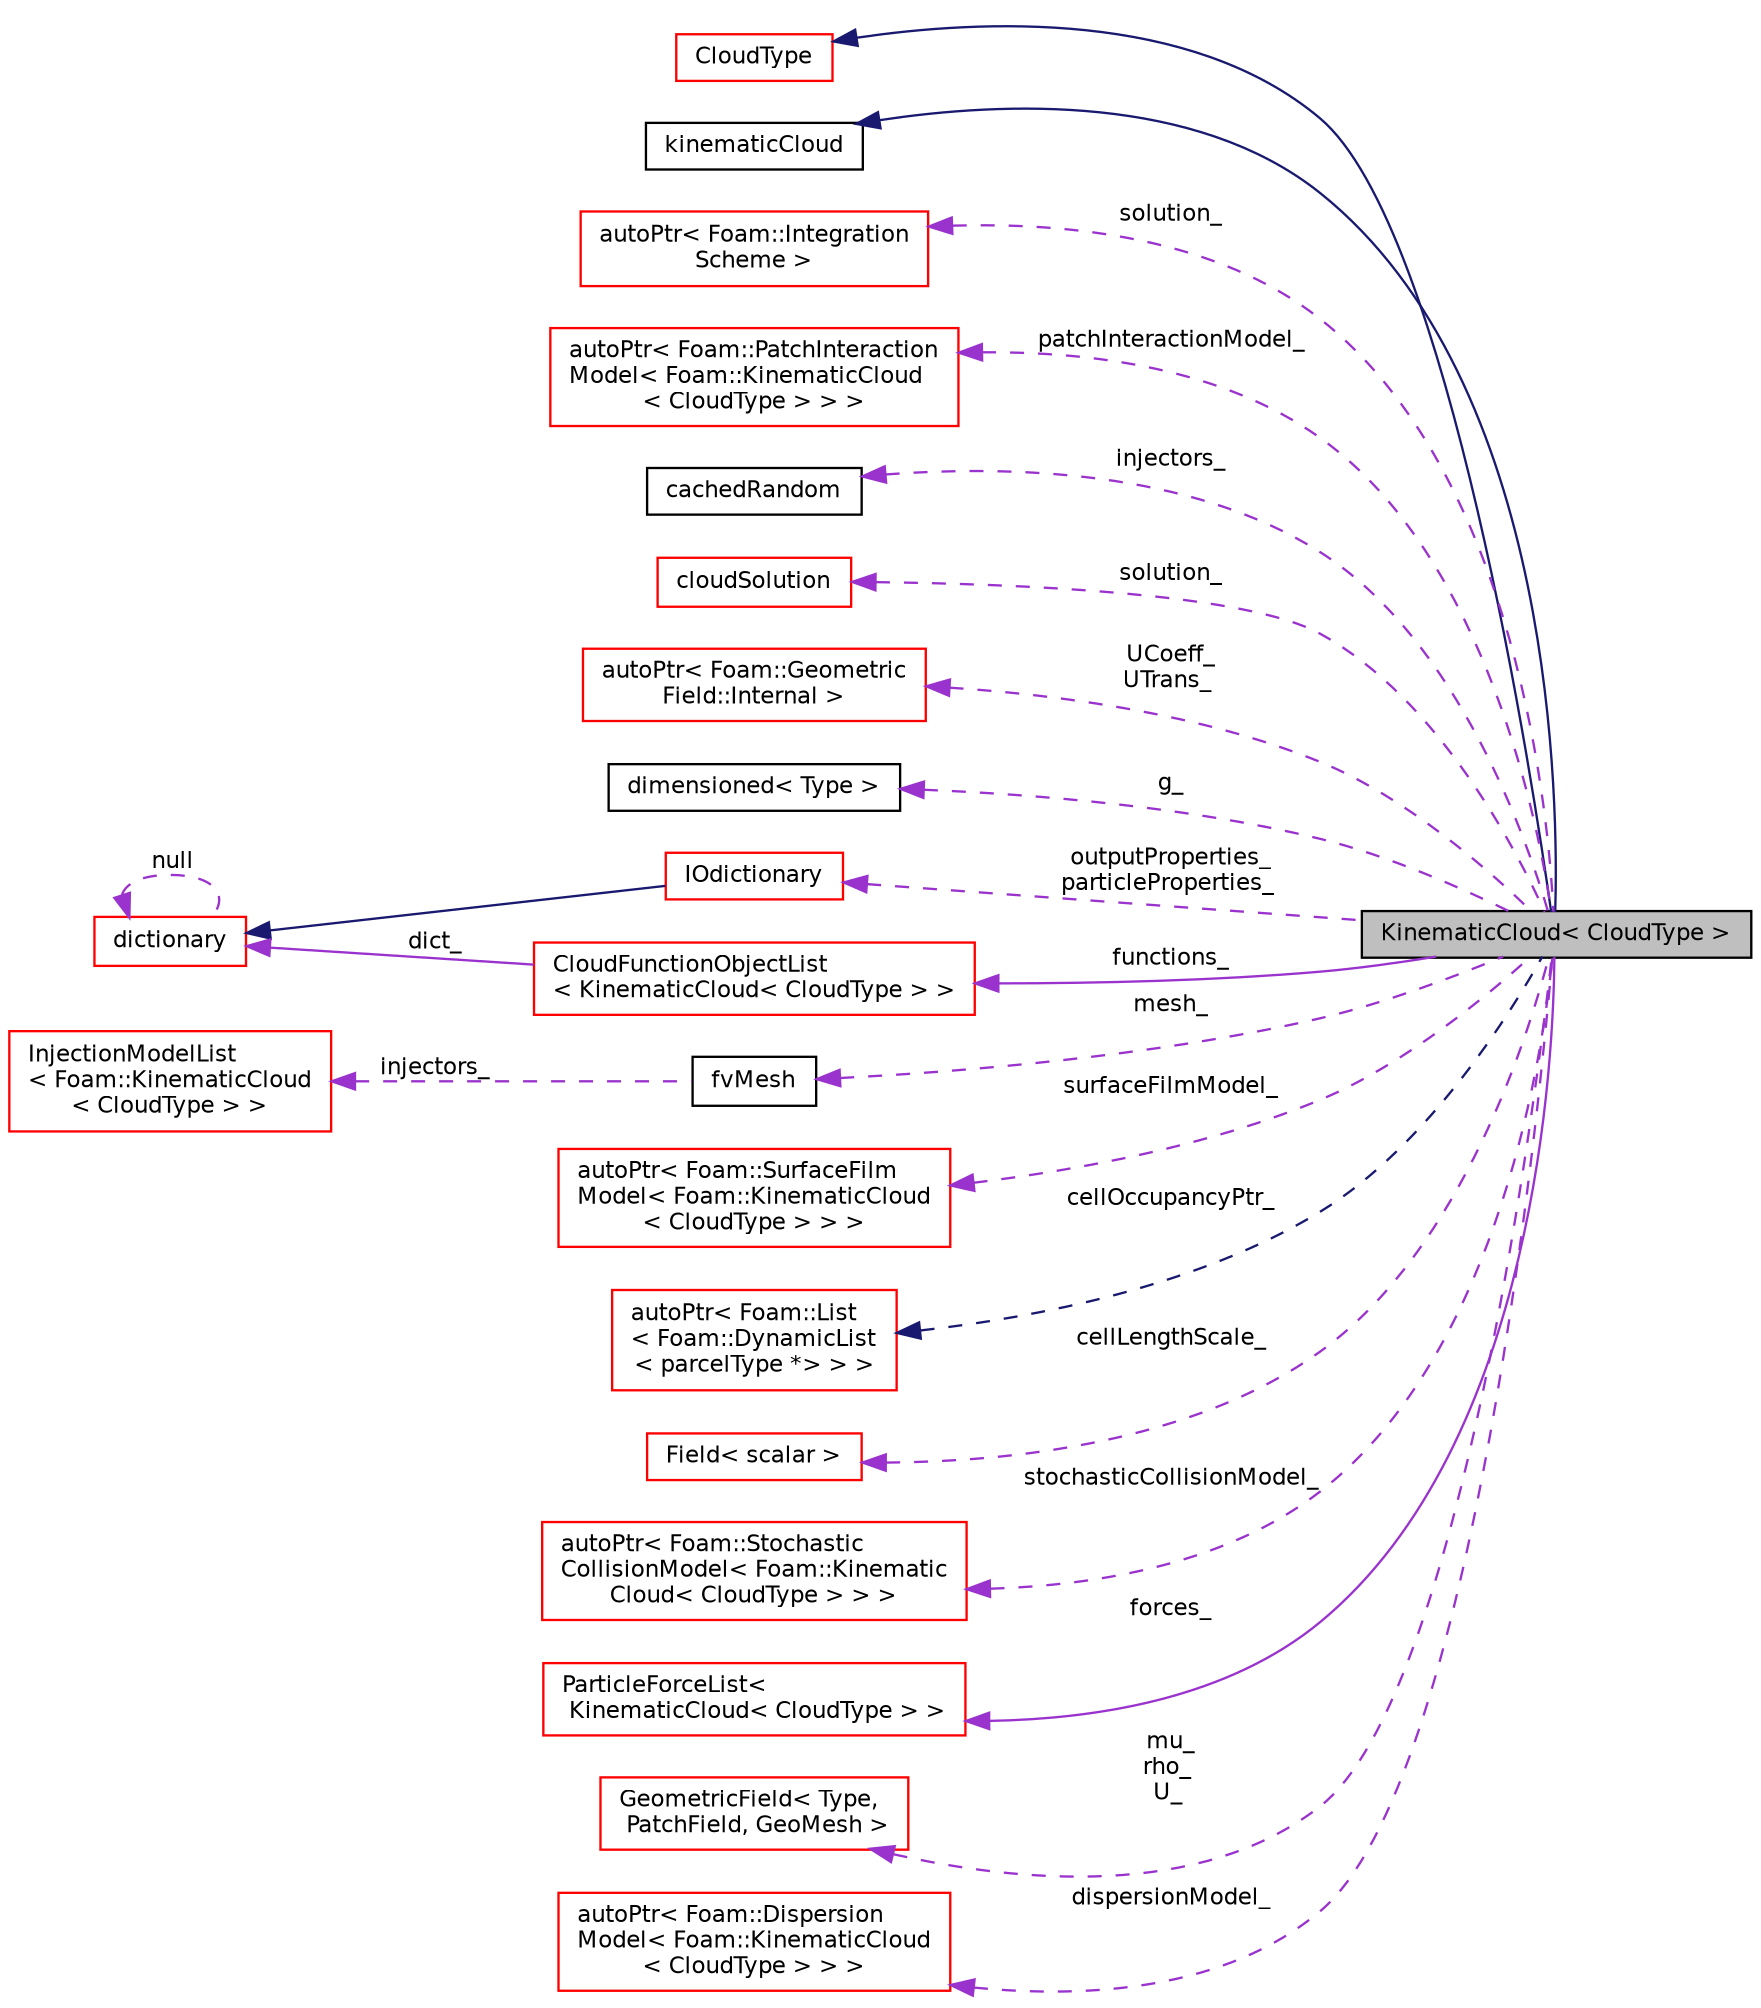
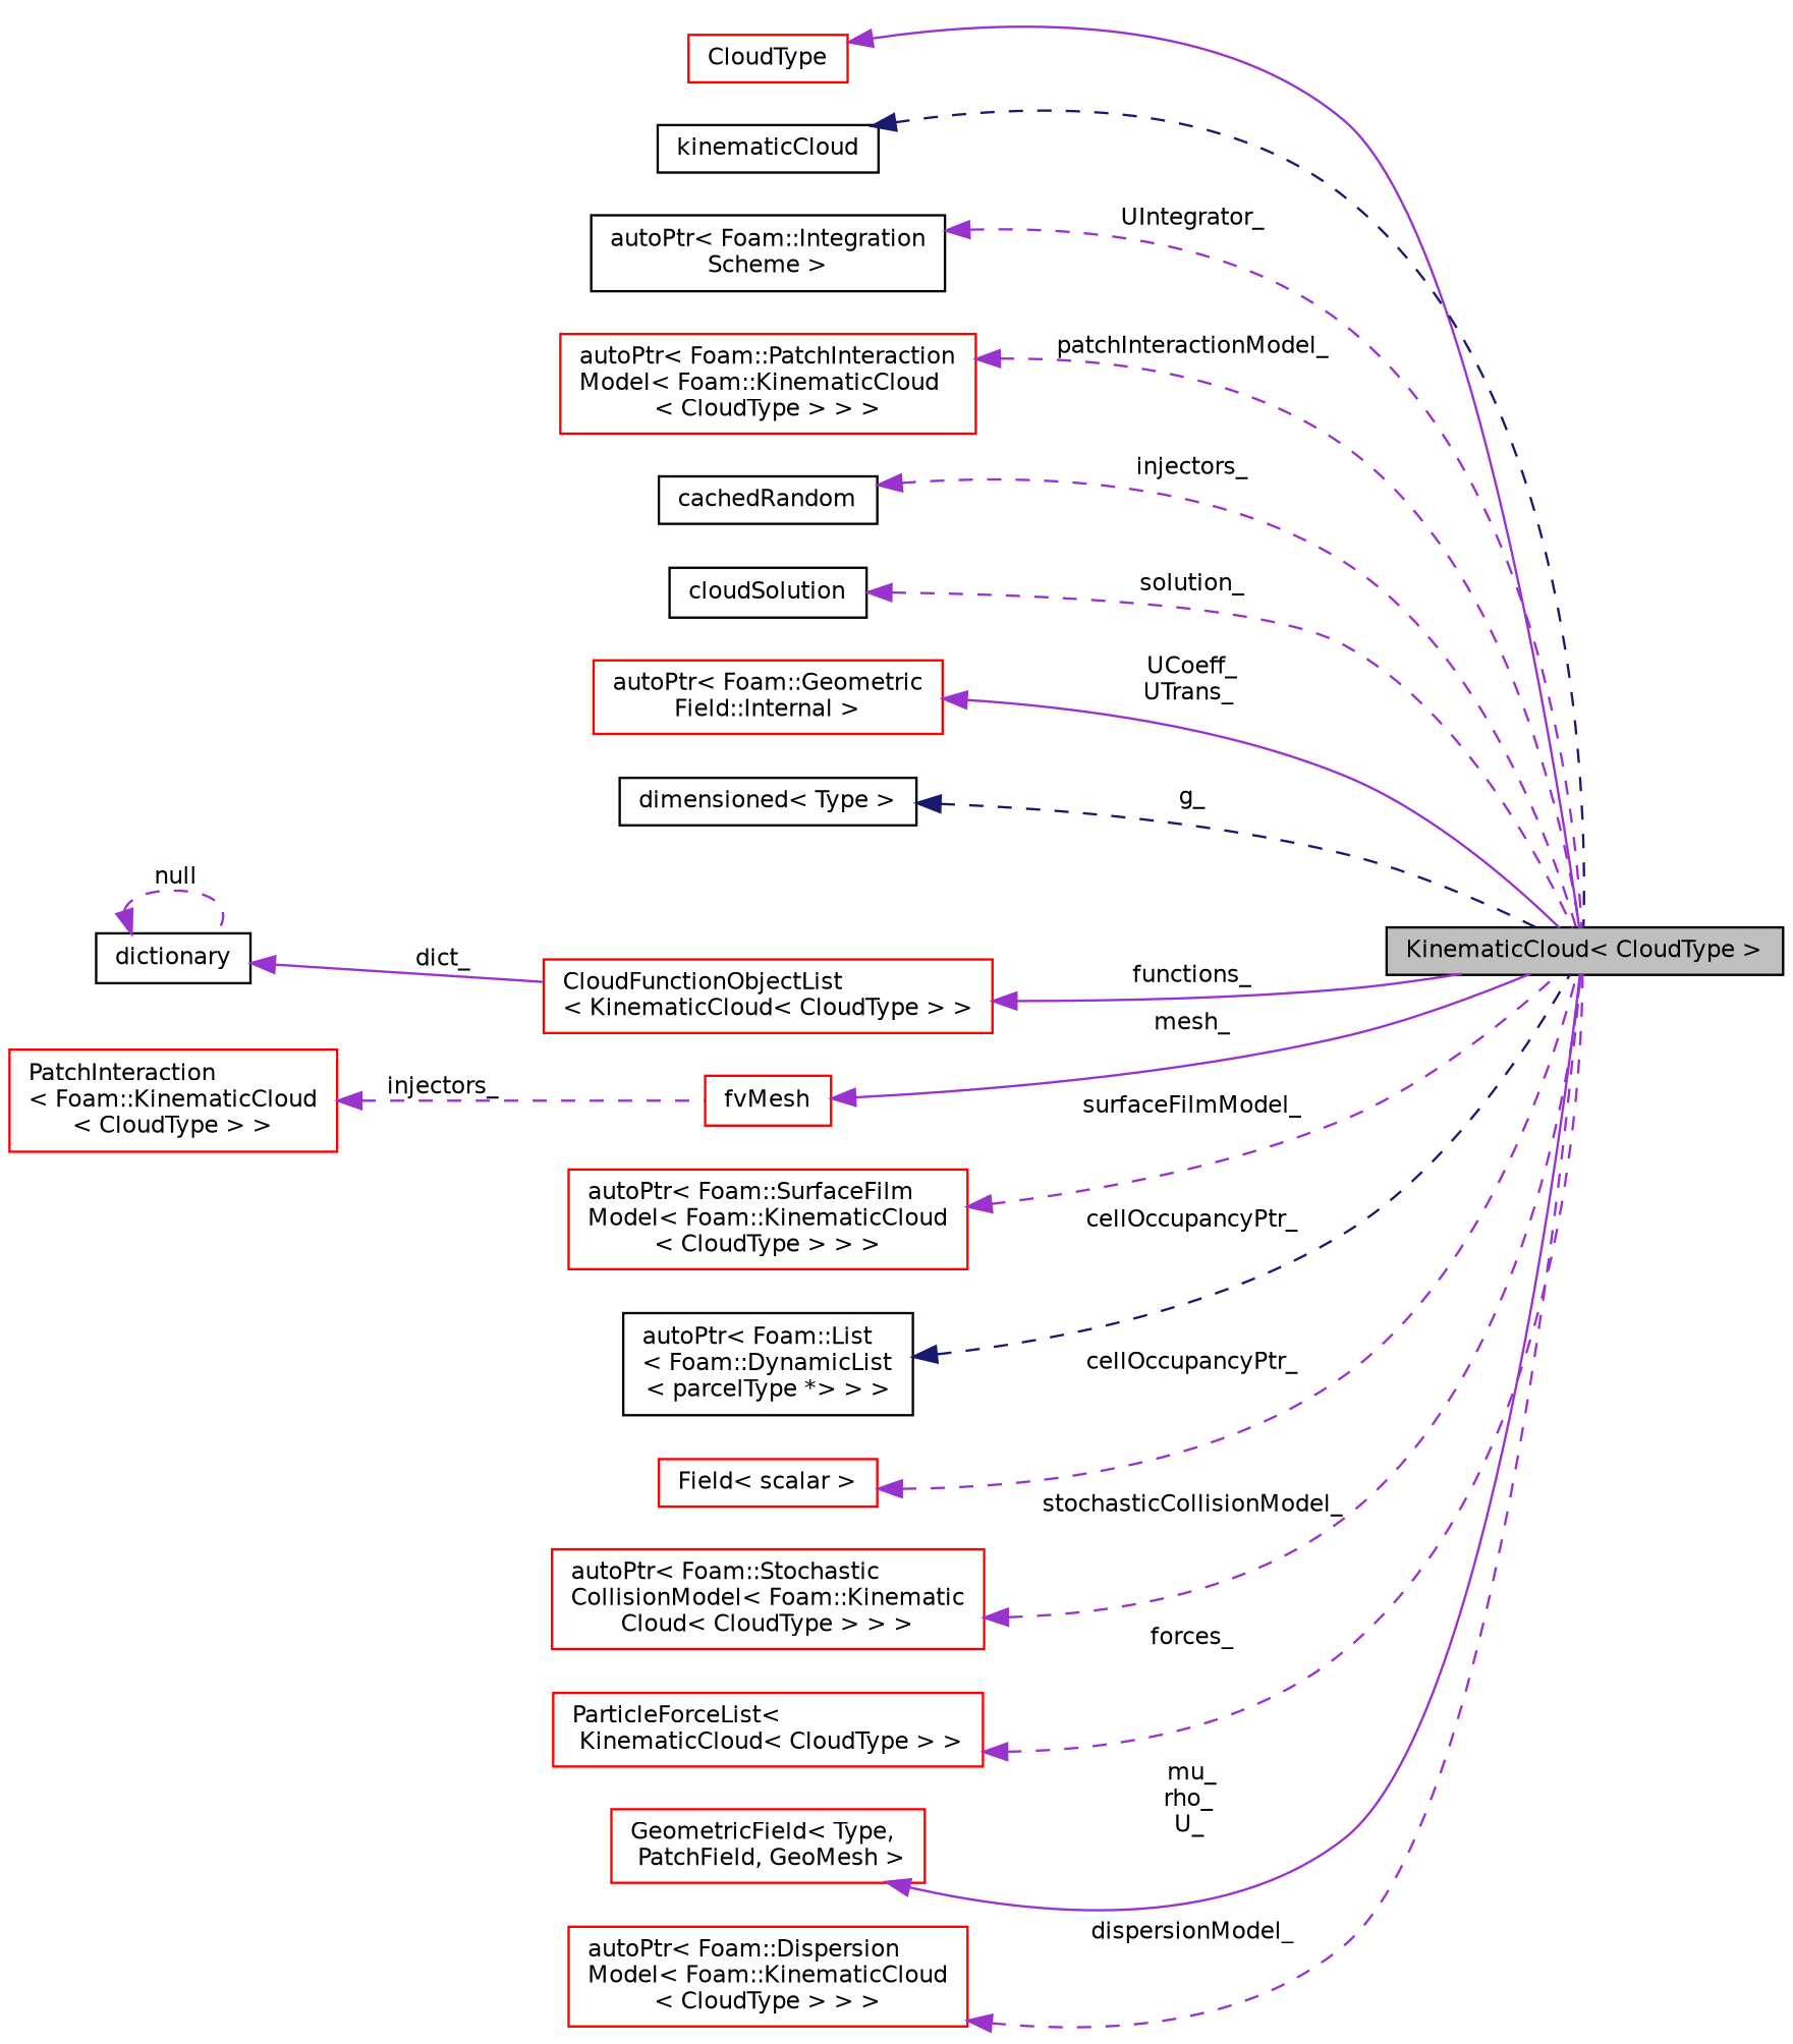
  digraph {
    rankdir=LR
    node [color=red fontname=Helvetica fontsize=10 shape=record]
    edge [color=darkorchid3 dir=back fontname=Helvetica fontsize=10 labelfontname=Helvetica labelfontsize=10 style=dashed]
    n1 [color=black fillcolor=grey75 fontcolor=black height=0.2 label="KinematicCloud\< CloudType \>" style=filled width=0.4]
    n2 [height=0.2 label=CloudType width=0.4]
    n3 [color=black height=0.2 label=kinematicCloud width=0.4]
-   n4 [height=0.2 label="autoPtr\< Foam::Integration\lScheme \>" width=0.4]
+   n4 [color=black height=0.2 label="autoPtr\< Foam::Integration\lScheme \>" width=0.4]
    n5 [height=0.2 label="autoPtr\< Foam::PatchInteraction\lModel\< Foam::KinematicCloud\l\< CloudType \> \> \>" width=0.4]
    n6 [color=black height=0.2 label=cachedRandom width=0.4]
-   n7 [height=0.2 label=cloudSolution width=0.4]
+   n7 [color=black height=0.2 label=cloudSolution width=0.4]
    n8 [height=0.2 label="autoPtr\< Foam::Geometric\lField::Internal \>" width=0.4]
    n9 [color=black height=0.2 label="dimensioned\< Type \>" width=0.4]
-   n10 [height=0.2 label=IOdictionary width=0.4]
-   n11 [height=0.2 label=dictionary width=0.4]
+   n11 [color=black height=0.2 label=dictionary width=0.4]
    n12 [height=0.2 label="CloudFunctionObjectList\l\< KinematicCloud\< CloudType \> \>" width=0.4]
-   n13 [color=black height=0.2 label=fvMesh width=0.4]
+   n13 [height=0.2 label=fvMesh width=0.4]
    n14 [height=0.2 label="autoPtr\< Foam::SurfaceFilm\lModel\< Foam::KinematicCloud\l\< CloudType \> \> \>" width=0.4]
-   n15 [height=0.2 label="autoPtr\< Foam::List\l\< Foam::DynamicList\l\< parcelType *\> \> \>" width=0.4]
+   n15 [color=black height=0.2 label="autoPtr\< Foam::List\l\< Foam::DynamicList\l\< parcelType *\> \> \>" width=0.4]
    n16 [height=0.2 label="Field\< scalar \>" width=0.4]
    n17 [height=0.2 label="autoPtr\< Foam::Stochastic\lCollisionModel\< Foam::Kinematic\lCloud\< CloudType \> \> \>" width=0.4]
    n18 [height=0.2 label="ParticleForceList\<\l KinematicCloud\< CloudType \> \>" width=0.4]
-   n19 [height=0.2 label="InjectionModelList\l\< Foam::KinematicCloud\l\< CloudType \> \>" width=0.4]
+   n19 [height=0.2 label="PatchInteraction\l\< Foam::KinematicCloud\l\< CloudType \> \>" width=0.4]
    n20 [height=0.2 label="GeometricField\< Type,\l PatchField, GeoMesh \>" width=0.4]
    n21 [height=0.2 label="autoPtr\< Foam::Dispersion\lModel\< Foam::KinematicCloud\l\< CloudType \> \> \>" width=0.4]
-   n2 -> n1 [color=midnightblue style=solid]
-   n3 -> n1 [color=midnightblue style=solid]
-   n4 -> n1 [label=" solution_"]
+   n2 -> n1 [style=solid]
+   n3 -> n1 [color=midnightblue]
+   n4 -> n1 [label=" UIntegrator_"]
    n5 -> n1 [label=" patchInteractionModel_"]
    n6 -> n1 [label=" injectors_"]
    n7 -> n1 [label=" solution_"]
-   n8 -> n1 [label=" UCoeff_\nUTrans_"]
-   n9 -> n1 [label=" g_"]
-   n10 -> n1 [label=" outputProperties_\nparticleProperties_"]
-   n11 -> n10 [color=midnightblue style=solid]
+   n8 -> n1 [label=" UCoeff_\nUTrans_" style=solid]
+   n9 -> n1 [color=midnightblue label=" g_"]
    n11 -> n11 [label=" null"]
    n11 -> n12 [label=" dict_" style=solid]
    n12 -> n1 [label=" functions_" style=solid]
-   n13 -> n1 [label=" mesh_"]
+   n13 -> n1 [label=" mesh_" style=solid]
    n14 -> n1 [label=" surfaceFilmModel_"]
    n15 -> n1 [color=midnightblue label=" cellOccupancyPtr_"]
-   n16 -> n1 [label=" cellLengthScale_"]
+   n16 -> n1 [label=" cellOccupancyPtr_"]
    n17 -> n1 [label=" stochasticCollisionModel_"]
-   n18 -> n1 [label=" forces_" style=solid]
+   n18 -> n1 [label=" forces_"]
    n19 -> n13 [label=" injectors_"]
-   n20 -> n1 [label=" mu_\nrho_\nU_"]
+   n20 -> n1 [label=" mu_\nrho_\nU_" style=solid]
    n21 -> n1 [label=" dispersionModel_"]
  }
